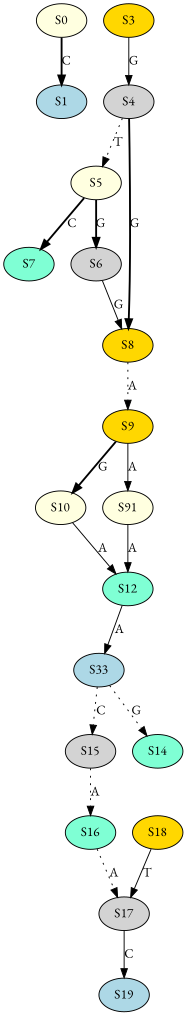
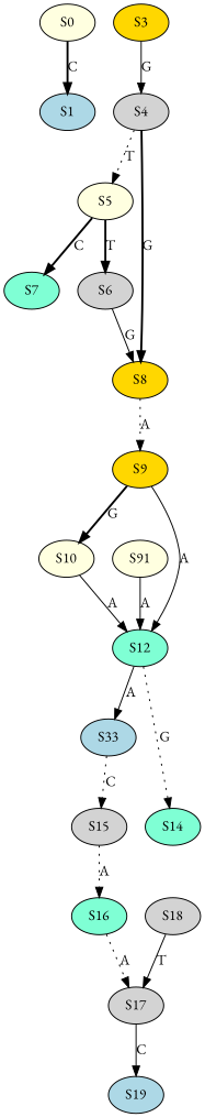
  strict digraph {
    fontname="EB Garamond"
    node [fillcolor=lightgrey fontname="EB Garamond" style=filled]
    edge [fontname="EB Garamond" style=solid]
    S1 [fillcolor=lightblue]
    S0 [fillcolor=lightyellow]
    S3 [fillcolor=gold]
    S4
    S5 [fillcolor=lightyellow]
    S8 [fillcolor=gold]
    S6
    S7 [fillcolor=aquamarine]
    S9 [fillcolor=gold]
    S10 [fillcolor=lightyellow]
    n11 [fillcolor=lightyellow label=S91]
    S12 [fillcolor=aquamarine]
    n13 [fillcolor=lightblue label=S33]
    S14 [fillcolor=aquamarine]
    S15
    S16 [fillcolor=aquamarine]
    S17
    S19 [fillcolor=lightblue]
-   S18 [fillcolor=gold]
+   S18
    S0 -> S1 [label=C style=bold]
    S3 -> S4 [label=G]
    S4 -> S5 [label=T style=dotted]
    S4 -> S8 [label=G style=bold]
-   S5 -> S6 [label=G style=bold]
+   S5 -> S6 [label=T style=bold]
    S5 -> S7 [label=C style=bold]
    S8 -> S9 [label=A style=dotted]
    S6 -> S8 [label=G]
    S9 -> S10 [label=G style=bold]
-   S9 -> n11 [label=A]
+   S9 -> S12 [label=A]
    S10 -> S12 [label=A]
    n11 -> S12 [label=A]
    S12 -> n13 [label=A]
-   n13 -> S14 [label=G style=dotted]
+   S12 -> S14 [label=G style=dotted]
    n13 -> S15 [label=C style=dotted]
    S15 -> S16 [label=A style=dotted]
    S16 -> S17 [label=A style=dotted]
    S17 -> S19 [label=C]
    S18 -> S17 [label=T]
  }
